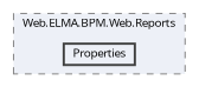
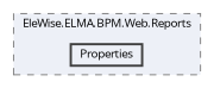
  digraph {
    compound=true
    fontname="Open Sans"
    n1 [color=grey25 fillcolor="#edf0f7" fontname="Open Sans" fontsize=10 height=0.2 label=Properties shape=box style="filled,bold" width=0.4]
    subgraph cluster_1 {
      bgcolor="#edf0f7"
      fontsize=10
-     label="Web.ELMA.BPM.Web.Reports"
+     label="EleWise.ELMA.BPM.Web.Reports"
      pencolor=grey50
      style="filled,dashed"
      n1
    }
  }
